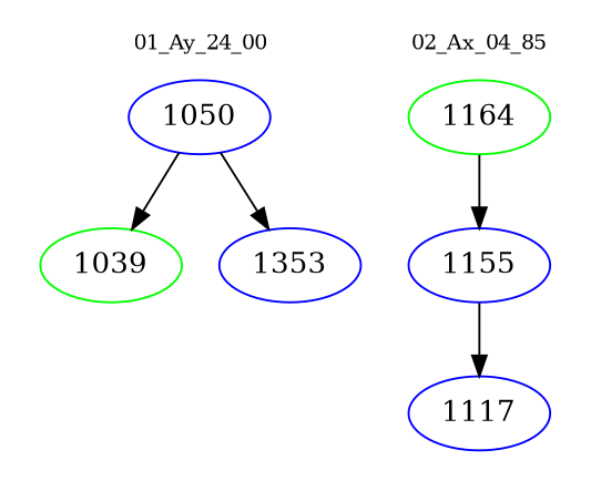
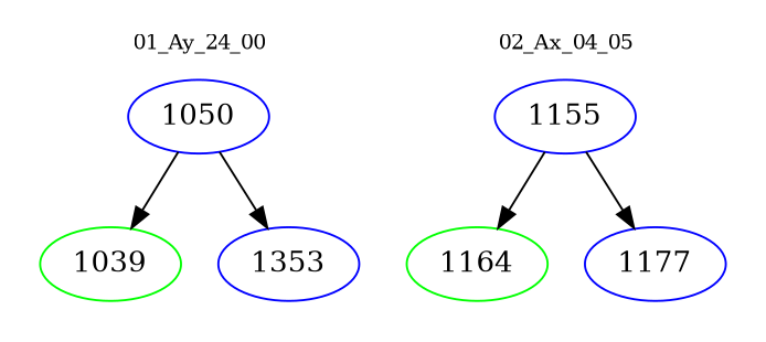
  digraph {
    node [color=blue]
    edge [color=black]
    n1 [label=1050]
    n2 [color=green label=1039]
    n3 [label=1353]
    n4 [label=1155]
    n5 [color=green label=1164]
-   n6 [label=1117]
+   n6 [label=1177]
    subgraph cluster_1 {
      color=white
      fontsize=10
      label="01_Ay_24_00"
      n1
      n2
      n3
    }
    subgraph cluster_2 {
      color=white
      fontsize=10
-     label="02_Ax_04_85"
+     label="02_Ax_04_05"
      n4
      n5
      n6
    }
    n1 -> n2
    n1 -> n3
-   n5 -> n4
+   n4 -> n5
    n4 -> n6
  }
